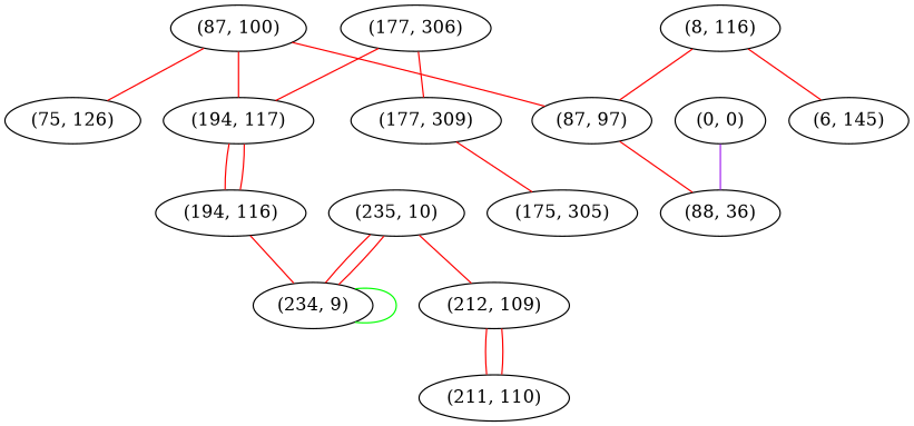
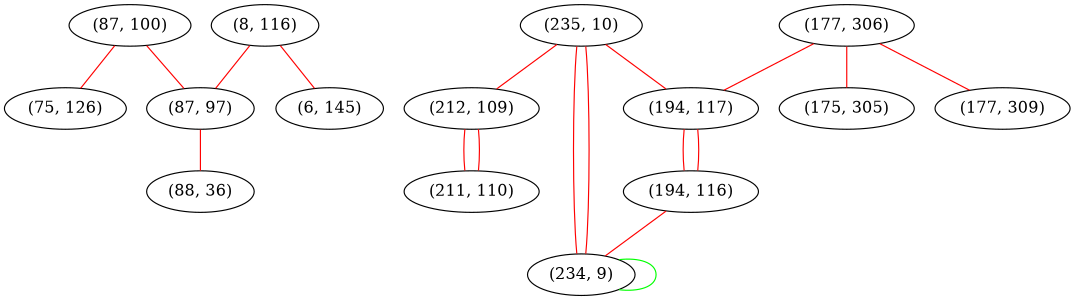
  graph {
    edge [color=red weight=1]
    "(87, 100)"
    "(75, 126)"
    "(194, 117)"
    "(87, 97)"
    "(194, 116)"
    "(88, 36)"
    "(177, 306)"
    "(177, 309)"
    "(175, 305)"
    "(235, 10)"
    "(212, 109)"
    "(234, 9)"
    "(211, 110)"
-   "(0, 0)"
    "(8, 116)"
    "(6, 145)"
    "(87, 100)" -- "(75, 126)"
-   "(87, 100)" -- "(194, 117)"
+   "(235, 10)" -- "(194, 117)"
    "(87, 100)" -- "(87, 97)"
    "(194, 117)" -- "(194, 116)"
    "(194, 117)" -- "(194, 116)"
    "(87, 97)" -- "(88, 36)"
    "(194, 116)" -- "(234, 9)"
    "(177, 306)" -- "(194, 117)"
    "(177, 306)" -- "(177, 309)"
-   "(177, 309)" -- "(175, 305)"
+   "(177, 306)" -- "(175, 305)"
    "(235, 10)" -- "(212, 109)"
    "(235, 10)" -- "(234, 9)"
    "(235, 10)" -- "(234, 9)"
    "(212, 109)" -- "(211, 110)"
    "(212, 109)" -- "(211, 110)"
    "(234, 9)" -- "(234, 9)" [color=green weight=2]
-   "(0, 0)" -- "(88, 36)" [color=purple weight=4]
    "(8, 116)" -- "(87, 97)"
    "(8, 116)" -- "(6, 145)"
  }
